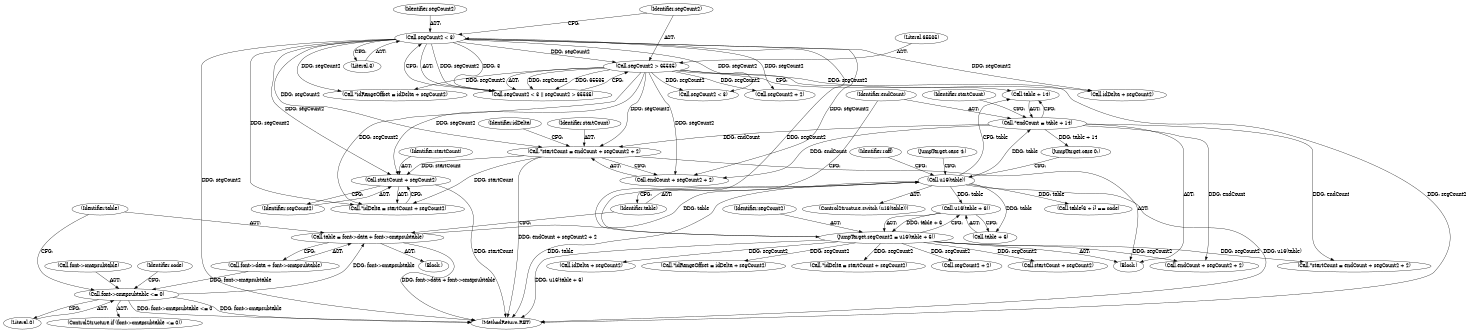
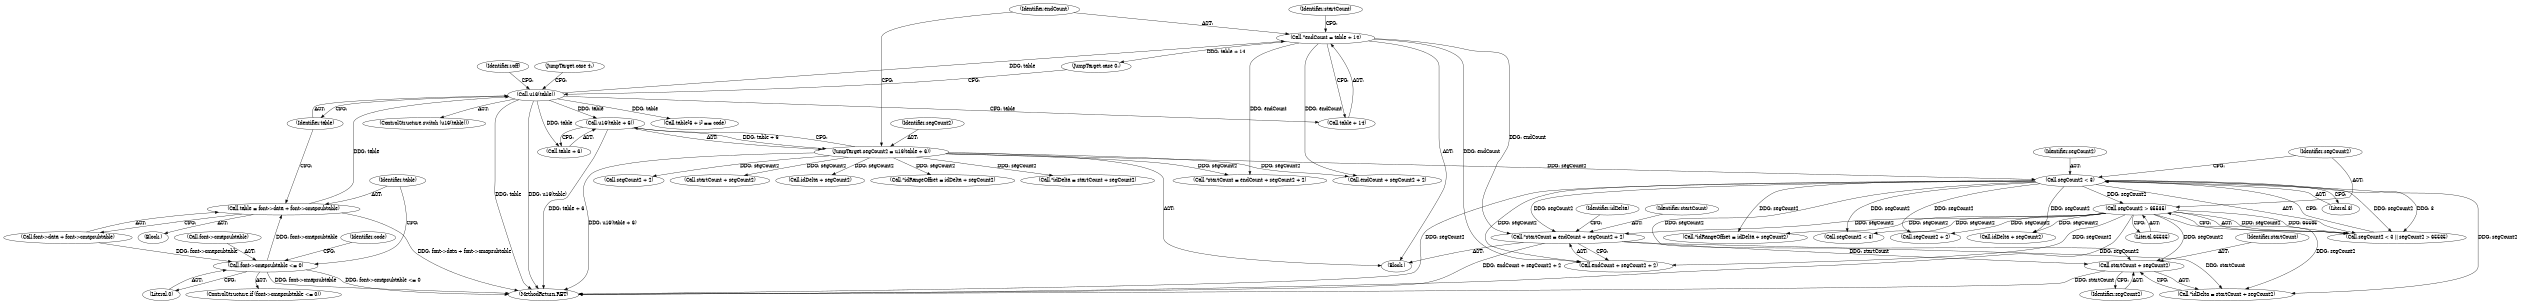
  digraph {
    n1 [label="(Call,startCount + segCount2)"]
    n2 [label="(MethodReturn,RET)"]
    n3 [label="(Identifier,segCount2)"]
    n4 [label="(Call,*idDelta = startCount + segCount2)"]
    n5 [label="(Call,*startCount = endCount + segCount2 + 2)"]
    n6 [label="(Block,)"]
    n7 [label="(Call,endCount + segCount2 + 2)"]
    n8 [label="(Call,*endCount = table + 14)"]
    n9 [label="(Call,endCount + segCount2 + 2)"]
    n10 [label="(Call,table + 14)"]
    n11 [label="(Call,*startCount = endCount + segCount2 + 2)"]
    n12 [label="(JumpTarget,case 0:)"]
    n13 [label="(Call,u16(table))"]
    n14 [label="(Call,u16(table + 6))"]
    n15 [label="(Call,table + 6)"]
    n16 [label="(Identifier,table)"]
    n17 [label="(Call,table[6 + i] == code)"]
    n18 [label="(ControlStructure,switch (u16(table)))"]
    n19 [label="(JumpTarget,segCount2 = u16(table + 6))"]
    n20 [label="(Call,table = font->data + font->cmapsubtable)"]
    n21 [label="(Call,font->data + font->cmapsubtable)"]
    n22 [label="(Block,)"]
    n23 [label="(Call,font->cmapsubtable <= 0)"]
    n24 [label="(Literal,0)"]
    n25 [label="(ControlStructure,if (font->cmapsubtable <= 0))"]
    n26 [label="(Call,segCount2 < 3)"]
    n27 [label="(Call,segCount2 > 65535)"]
    n28 [label="(Call,*idRangeOffset = idDelta + segCount2)"]
    n29 [label="(Literal,3)"]
    n30 [label="(Call,segCount2 < 3 || segCount2 > 65535)"]
    n31 [label="(Call,idDelta + segCount2)"]
    n32 [label="(Call,segCount2 < 3)"]
    n33 [label="(Call,segCount2 + 2)"]
    n34 [label="(Literal,65535)"]
    n35 [label="(Call,startCount + segCount2)"]
    n36 [label="(Call,idDelta + segCount2)"]
    n37 [label="(Call,*idRangeOffset = idDelta + segCount2)"]
    n38 [label="(Call,*idDelta = startCount + segCount2)"]
    n39 [label="(Call,segCount2 + 2)"]
    n40 [label="(Identifier,startCount)"]
    n41 [label="(Identifier,idDelta)"]
    n42 [label="(Identifier,endCount)"]
    n43 [label="(Identifier,segCount2)"]
    n44 [label="(Call,font->cmapsubtable)"]
    n45 [label="(JumpTarget,case 4:)"]
    n46 [label="(Identifier,segCount2)"]
    n47 [label="(Identifier,code)"]
    n48 [label="(Identifier,segCount2)"]
    n49 [label="(Identifier,table)"]
    n50 [label="(Identifier,startCount)"]
    n51 [label="(Identifier,roff)"]
    n52 [label="(Identifier,startCount)"]
    n1 -> n2 [label="DDG: startCount"]
    n1 -> n3 [label="CFG: "]
    n1 -> n4 [label="AST: "]
    n3 -> n1 [label="AST: "]
    n4 -> n1 [label="CFG: "]
    n5 -> n1 [label="DDG: startCount"]
    n5 -> n2 [label="DDG: endCount + segCount2 + 2"]
    n5 -> n4 [label="DDG: startCount"]
    n5 -> n6 [label="AST: "]
    n5 -> n7 [label="CFG: "]
    n7 -> n5 [label="AST: "]
    n8 -> n5 [label="DDG: endCount"]
    n8 -> n6 [label="AST: "]
    n8 -> n7 [label="DDG: endCount"]
    n8 -> n9 [label="DDG: endCount"]
    n8 -> n10 [label="CFG: "]
    n8 -> n11 [label="DDG: endCount"]
    n8 -> n12 [label="DDG: table + 14"]
    n10 -> n8 [label="AST: "]
    n12 -> n13 [label="CFG: "]
    n13 -> n2 [label="DDG: table"]
    n13 -> n2 [label="DDG: u16(table)"]
    n13 -> n8 [label="DDG: table"]
    n13 -> n10 [label="CFG: table"]
    n13 -> n14 [label="DDG: table"]
    n13 -> n15 [label="DDG: table"]
    n13 -> n16 [label="CFG: "]
    n13 -> n17 [label="DDG: table"]
    n13 -> n18 [label="AST: "]
+   n14 -> n2 [label="DDG: table + 6"]
    n14 -> n15 [label="CFG: "]
    n14 -> n19 [label="AST: "]
    n14 -> n19 [label="DDG: table + 6"]
    n15 -> n14 [label="AST: "]
    n16 -> n13 [label="AST: "]
    n16 -> n20 [label="CFG: "]
    n19 -> n2 [label="DDG: u16(table + 6)"]
    n19 -> n6 [label="AST: "]
    n19 -> n9 [label="DDG: segCount2"]
    n19 -> n11 [label="DDG: segCount2"]
    n19 -> n14 [label="CFG: "]
    n19 -> n26 [label="DDG: segCount2"]
    n19 -> n35 [label="DDG: segCount2"]
    n19 -> n36 [label="DDG: segCount2"]
    n19 -> n37 [label="DDG: segCount2"]
    n19 -> n38 [label="DDG: segCount2"]
    n19 -> n39 [label="DDG: segCount2"]
    n20 -> n2 [label="DDG: font->data + font->cmapsubtable"]
    n20 -> n13 [label="DDG: table"]
    n20 -> n21 [label="CFG: "]
    n20 -> n22 [label="AST: "]
    n21 -> n20 [label="AST: "]
    n21 -> n23 [label="DDG: font->cmapsubtable"]
    n23 -> n2 [label="DDG: font->cmapsubtable <= 0"]
    n23 -> n2 [label="DDG: font->cmapsubtable"]
    n23 -> n20 [label="DDG: font->cmapsubtable"]
    n23 -> n24 [label="CFG: "]
    n23 -> n25 [label="AST: "]
    n24 -> n23 [label="AST: "]
    n26 -> n1 [label="DDG: segCount2"]
    n26 -> n2 [label="DDG: segCount2"]
    n26 -> n4 [label="DDG: segCount2"]
    n26 -> n5 [label="DDG: segCount2"]
    n26 -> n7 [label="DDG: segCount2"]
    n26 -> n27 [label="DDG: segCount2"]
    n26 -> n28 [label="DDG: segCount2"]
    n26 -> n29 [label="CFG: "]
    n26 -> n30 [label="AST: "]
    n26 -> n30 [label="DDG: segCount2"]
    n26 -> n30 [label="DDG: 3"]
    n26 -> n31 [label="DDG: segCount2"]
    n26 -> n32 [label="DDG: segCount2"]
    n26 -> n33 [label="DDG: segCount2"]
    n27 -> n1 [label="DDG: segCount2"]
    n27 -> n2 [label="DDG: segCount2"]
    n27 -> n4 [label="DDG: segCount2"]
    n27 -> n5 [label="DDG: segCount2"]
    n27 -> n7 [label="DDG: segCount2"]
    n27 -> n28 [label="DDG: segCount2"]
    n27 -> n30 [label="AST: "]
    n27 -> n30 [label="DDG: segCount2"]
    n27 -> n30 [label="DDG: 65535"]
    n27 -> n31 [label="DDG: segCount2"]
    n27 -> n32 [label="DDG: segCount2"]
    n27 -> n33 [label="DDG: segCount2"]
-   n27 -> n10 [label="CFG: "]
+   n27 -> n34 [label="CFG: "]
    n29 -> n26 [label="AST: "]
    n30 -> n26 [label="CFG: "]
    n30 -> n27 [label="CFG: "]
    n34 -> n27 [label="AST: "]
    n40 -> n8 [label="CFG: "]
    n41 -> n5 [label="CFG: "]
    n42 -> n8 [label="AST: "]
    n42 -> n19 [label="CFG: "]
    n43 -> n19 [label="AST: "]
    n44 -> n23 [label="AST: "]
    n45 -> n13 [label="CFG: "]
    n46 -> n26 [label="AST: "]
    n47 -> n23 [label="CFG: "]
    n48 -> n26 [label="CFG: "]
    n48 -> n27 [label="AST: "]
    n49 -> n20 [label="AST: "]
    n49 -> n23 [label="CFG: "]
    n50 -> n5 [label="AST: "]
    n51 -> n13 [label="CFG: "]
    n52 -> n1 [label="AST: "]
  }
